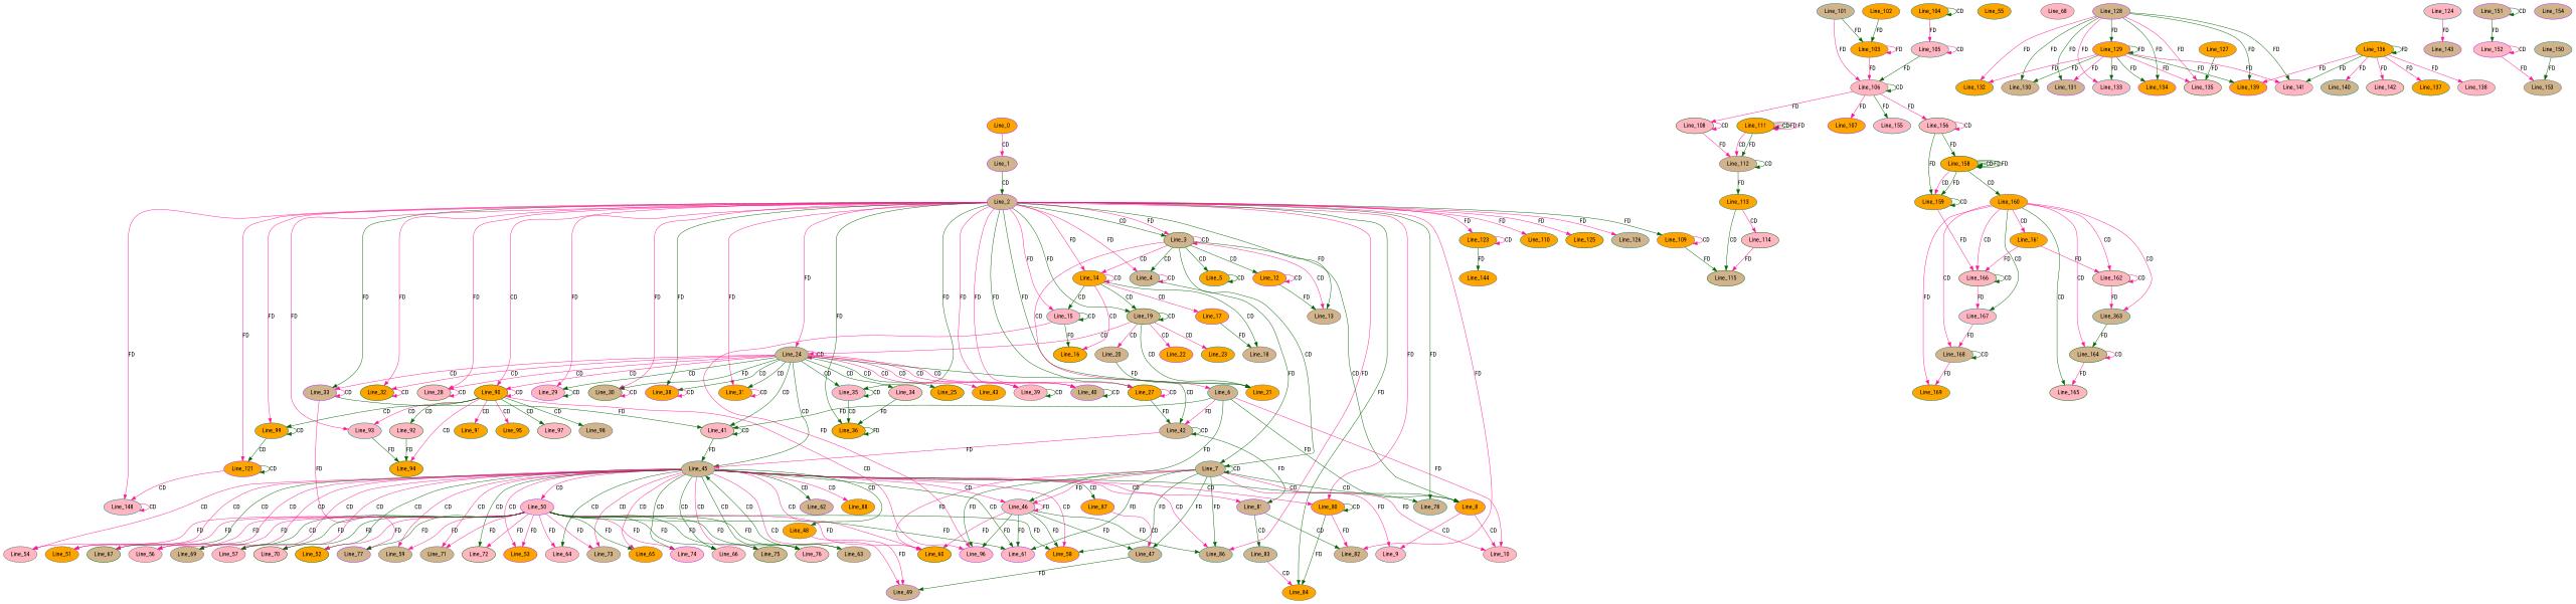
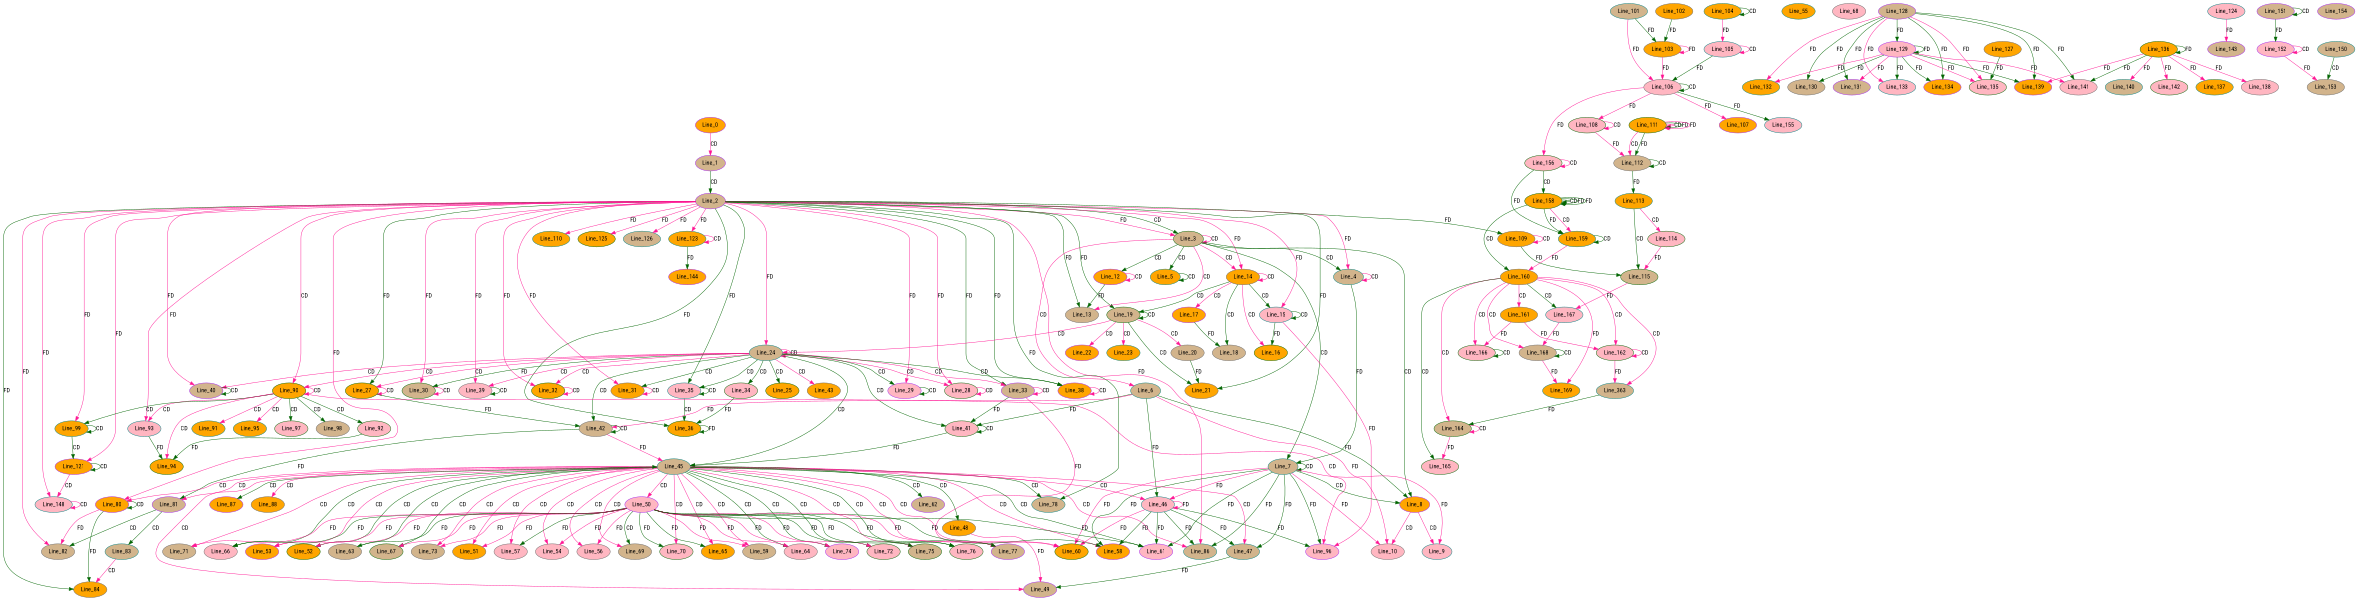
  digraph {
    fontname="Roboto Condensed"
    node [color=gray40 fillcolor=orange fontname="Roboto Condensed" style=filled]
    edge [color=deeppink fontname="Roboto Condensed"]
    Line_0 [color=purple]
    Line_1 [color=purple fillcolor=tan]
    Line_2 [color=purple fillcolor=tan]
    Line_3 [color=darkgreen fillcolor=tan]
    Line_4 [color=teal fillcolor=tan]
    Line_13 [fillcolor=tan]
    Line_14
    Line_15 [color=teal fillcolor=lightpink]
    Line_19 [color=darkgreen fillcolor=tan]
    Line_21
    Line_24 [color=teal fillcolor=tan]
    Line_27 [color=darkgreen]
    Line_28 [color=darkgreen fillcolor=lightpink]
    Line_29 [color=purple fillcolor=lightpink]
    Line_30 [color=darkgreen fillcolor=tan]
    Line_31
    Line_32 [color=darkgreen]
    Line_33 [color=purple fillcolor=tan]
    Line_35 [color=teal fillcolor=lightpink]
    Line_36 [color=darkgreen]
    Line_38 [color=purple]
    Line_39 [fillcolor=lightpink]
    Line_40 [color=purple fillcolor=tan]
    Line_78 [color=teal fillcolor=tan]
    Line_80 [color=purple]
    Line_82 [fillcolor=tan]
    Line_84
    Line_86 [color=teal fillcolor=tan]
    Line_90 [color=darkgreen]
    Line_93 [color=teal fillcolor=lightpink]
    Line_99 [color=teal]
    Line_109
    Line_110 [color=teal]
    Line_121 [color=purple]
    Line_123 [color=teal]
    Line_125 [color=darkgreen]
    Line_126 [color=teal fillcolor=tan]
    Line_148 [color=teal fillcolor=lightpink]
    Line_5 [color=teal]
    Line_6 [color=teal fillcolor=tan]
    Line_7 [color=teal fillcolor=tan]
    Line_8 [color=purple]
    Line_12 [color=purple]
    Line_16 [color=darkgreen]
    Line_17 [color=purple]
    Line_18 [fillcolor=tan]
    Line_96 [color=purple fillcolor=lightpink]
    Line_20 [fillcolor=tan]
    Line_22 [color=purple]
    Line_23 [color=teal]
    Line_41 [color=darkgreen fillcolor=lightpink]
    Line_42 [fillcolor=tan]
    Line_25 [color=darkgreen]
    Line_34 [color=darkgreen fillcolor=lightpink]
    Line_43
    Line_45 [color=teal fillcolor=tan]
    Line_77 [color=purple fillcolor=tan]
    Line_91 [color=teal]
    Line_92 [color=darkgreen fillcolor=lightpink]
    Line_94 [color=darkgreen]
    Line_95 [color=teal]
    Line_97 [color=darkgreen fillcolor=lightpink]
    Line_98 [fillcolor=tan]
    Line_115 [color=darkgreen fillcolor=tan]
-   Line_144
+   Line_144 [color=purple]
    Line_10 [fillcolor=lightpink]
    Line_46 [color=teal fillcolor=lightpink]
    Line_9 [color=teal fillcolor=lightpink]
    Line_47 [color=teal fillcolor=tan]
    Line_58 [color=purple]
    Line_60 [color=darkgreen]
    Line_61 [color=purple fillcolor=lightpink]
    Line_81 [color=purple fillcolor=tan]
    Line_49 [color=purple fillcolor=tan]
    Line_48
    Line_50 [color=purple fillcolor=lightpink]
    Line_51
    Line_52 [color=darkgreen]
    Line_53 [color=purple]
    Line_54 [fillcolor=lightpink]
    Line_56 [fillcolor=lightpink]
    Line_57 [fillcolor=lightpink]
    Line_59 [fillcolor=tan]
    Line_62 [color=purple fillcolor=tan]
    Line_64 [fillcolor=lightpink]
    Line_65
    Line_66 [fillcolor=lightpink]
    Line_67 [color=darkgreen fillcolor=tan]
    Line_69 [fillcolor=tan]
    Line_70 [color=darkgreen fillcolor=lightpink]
    Line_71 [fillcolor=tan]
    Line_72 [color=darkgreen fillcolor=lightpink]
    Line_73 [fillcolor=tan]
    Line_74 [color=purple fillcolor=lightpink]
    Line_75 [color=darkgreen fillcolor=tan]
    Line_76 [color=darkgreen fillcolor=lightpink]
    Line_87 [color=purple]
    Line_88
    Line_83 [color=teal fillcolor=tan]
    Line_63 [fillcolor=tan]
    Line_55 [color=teal]
    Line_68 [fillcolor=lightpink]
    Line_101 [color=teal fillcolor=tan]
    Line_103
    Line_106 [fillcolor=lightpink]
    Line_107 [color=purple]
    Line_108 [color=darkgreen fillcolor=lightpink]
    Line_155 [color=teal fillcolor=lightpink]
    Line_156 [color=darkgreen fillcolor=lightpink]
    Line_102
    Line_104 [color=teal]
    Line_105 [color=teal fillcolor=lightpink]
    Line_112 [fillcolor=tan]
    Line_158 [color=darkgreen]
    Line_159 [color=teal]
    Line_113 [color=teal]
    Line_111 [color=darkgreen]
    Line_114 [color=darkgreen fillcolor=lightpink]
    Line_128 [color=purple fillcolor=tan]
-   Line_129 [color=purple]
+   Line_129 [color=purple fillcolor=lightpink]
    Line_130 [fillcolor=tan]
    Line_131 [color=purple fillcolor=tan]
    Line_132 [color=teal]
    Line_133 [color=teal fillcolor=lightpink]
    Line_134 [color=purple]
    Line_135 [color=darkgreen fillcolor=lightpink]
    Line_139 [color=purple]
    Line_141 [fillcolor=lightpink]
    Line_127
    Line_136 [color=darkgreen]
    Line_137 [color=teal]
    Line_138 [fillcolor=lightpink]
    Line_140 [color=teal fillcolor=tan]
    Line_142 [color=darkgreen fillcolor=lightpink]
    Line_124 [color=teal fillcolor=lightpink]
    Line_143 [color=purple fillcolor=tan]
    Line_151 [color=purple fillcolor=tan]
    Line_152 [color=purple fillcolor=lightpink]
    Line_153 [fillcolor=tan]
    Line_150 [color=teal fillcolor=tan]
    Line_154 [color=purple fillcolor=tan]
    Line_160
    Line_161
    Line_162 [color=darkgreen fillcolor=lightpink]
    n145 [color=teal fillcolor=tan label=Line_363]
    Line_164 [color=darkgreen fillcolor=tan]
    Line_165 [color=darkgreen fillcolor=lightpink]
    Line_166 [color=darkgreen fillcolor=lightpink]
    Line_167 [color=teal fillcolor=lightpink]
    Line_168 [fillcolor=tan]
    Line_169 [color=teal]
    Line_0 -> Line_1 [label=CD]
    Line_1 -> Line_2 [color=darkgreen label=CD]
    Line_2 -> Line_3 [color=darkgreen label=CD]
    Line_2 -> Line_3 [label=FD]
    Line_2 -> Line_4 [label=FD]
    Line_2 -> Line_13 [color=darkgreen label=FD]
    Line_2 -> Line_14 [label=FD]
    Line_2 -> Line_15 [label=FD]
    Line_2 -> Line_19 [color=darkgreen label=FD]
    Line_2 -> Line_21 [color=darkgreen label=FD]
    Line_2 -> Line_24 [label=FD]
    Line_2 -> Line_27 [color=darkgreen label=FD]
    Line_2 -> Line_28 [label=FD]
    Line_2 -> Line_29 [label=FD]
    Line_2 -> Line_30 [label=FD]
    Line_2 -> Line_31 [label=FD]
    Line_2 -> Line_32 [label=FD]
    Line_2 -> Line_33 [color=darkgreen label=FD]
    Line_2 -> Line_35 [color=darkgreen label=FD]
    Line_2 -> Line_36 [color=darkgreen label=FD]
    Line_2 -> Line_38 [color=darkgreen label=FD]
    Line_2 -> Line_39 [label=FD]
    Line_2 -> Line_40 [label=FD]
    Line_2 -> Line_78 [color=darkgreen label=FD]
    Line_2 -> Line_80 [label=FD]
    Line_2 -> Line_82 [label=FD]
    Line_2 -> Line_84 [color=darkgreen label=FD]
    Line_2 -> Line_86 [label=FD]
    Line_2 -> Line_90 [label=CD]
    Line_2 -> Line_93 [label=FD]
    Line_2 -> Line_99 [label=FD]
    Line_2 -> Line_109 [color=darkgreen label=FD]
    Line_2 -> Line_110 [label=FD]
    Line_2 -> Line_121 [label=FD]
    Line_2 -> Line_123 [label=FD]
    Line_2 -> Line_125 [label=FD]
    Line_2 -> Line_126 [label=FD]
    Line_2 -> Line_148 [label=FD]
    Line_3 -> Line_3 [label=CD]
    Line_3 -> Line_4 [color=darkgreen label=CD]
    Line_3 -> Line_13 [label=CD]
    Line_3 -> Line_14 [label=CD]
    Line_3 -> Line_5 [color=darkgreen label=CD]
    Line_3 -> Line_6 [label=CD]
    Line_3 -> Line_7 [color=darkgreen label=CD]
    Line_3 -> Line_8 [color=darkgreen label=CD]
    Line_3 -> Line_12 [color=darkgreen label=CD]
    Line_4 -> Line_4 [label=CD]
    Line_4 -> Line_7 [color=darkgreen label=FD]
    Line_14 -> Line_14 [label=CD]
    Line_14 -> Line_15 [color=darkgreen label=CD]
    Line_14 -> Line_19 [color=darkgreen label=CD]
    Line_14 -> Line_16 [label=CD]
    Line_14 -> Line_17 [label=CD]
    Line_14 -> Line_18 [color=darkgreen label=CD]
    Line_15 -> Line_15 [color=darkgreen label=CD]
    Line_15 -> Line_16 [color=darkgreen label=FD]
    Line_15 -> Line_96 [label=FD]
    Line_19 -> Line_19 [color=darkgreen label=CD]
    Line_19 -> Line_21 [color=darkgreen label=CD]
    Line_19 -> Line_24 [label=CD]
    Line_19 -> Line_20 [label=CD]
    Line_19 -> Line_22 [label=CD]
    Line_19 -> Line_23 [label=CD]
    Line_24 -> Line_24 [label=CD]
    Line_24 -> Line_27 [label=CD]
    Line_24 -> Line_28 [label=CD]
    Line_24 -> Line_29 [color=darkgreen label=CD]
    Line_24 -> Line_30 [color=darkgreen label=FD]
    Line_24 -> Line_31 [color=darkgreen label=CD]
    Line_24 -> Line_32 [label=CD]
    Line_24 -> Line_33 [label=CD]
    Line_24 -> Line_35 [color=darkgreen label=CD]
    Line_24 -> Line_38 [color=darkgreen label=CD]
    Line_24 -> Line_39 [label=CD]
    Line_24 -> Line_40 [label=CD]
    Line_24 -> Line_90 [label=CD]
    Line_24 -> Line_41 [color=darkgreen label=CD]
    Line_24 -> Line_42 [color=darkgreen label=CD]
    Line_24 -> Line_25 [color=darkgreen label=CD]
    Line_24 -> Line_34 [color=darkgreen label=CD]
    Line_24 -> Line_43 [label=CD]
    Line_24 -> Line_45 [color=darkgreen label=CD]
    Line_27 -> Line_27 [label=CD]
    Line_27 -> Line_42 [color=darkgreen label=FD]
    Line_28 -> Line_28 [label=CD]
    Line_29 -> Line_29 [color=darkgreen label=CD]
    Line_30 -> Line_30 [label=CD]
    Line_31 -> Line_31 [label=CD]
    Line_32 -> Line_32 [label=CD]
    Line_33 -> Line_33 [label=CD]
    Line_33 -> Line_41 [color=darkgreen label=FD]
    Line_33 -> Line_77 [label=FD]
    Line_35 -> Line_35 [color=darkgreen label=CD]
    Line_35 -> Line_36 [color=darkgreen label=CD]
    Line_36 -> Line_36 [color=darkgreen label=FD]
    Line_38 -> Line_38 [label=CD]
    Line_39 -> Line_39 [color=darkgreen label=CD]
    Line_40 -> Line_40 [color=darkgreen label=CD]
    Line_80 -> Line_80 [color=darkgreen label=CD]
    Line_80 -> Line_82 [label=FD]
    Line_80 -> Line_84 [color=darkgreen label=FD]
    Line_90 -> Line_90 [label=CD]
    Line_90 -> Line_93 [label=CD]
    Line_90 -> Line_99 [color=darkgreen label=CD]
    Line_90 -> Line_96 [label=CD]
    Line_90 -> Line_91 [label=CD]
    Line_90 -> Line_92 [color=darkgreen label=CD]
    Line_90 -> Line_94 [label=CD]
    Line_90 -> Line_95 [label=CD]
    Line_90 -> Line_97 [color=darkgreen label=CD]
    Line_90 -> Line_98 [color=darkgreen label=CD]
    Line_93 -> Line_94 [color=darkgreen label=FD]
    Line_99 -> Line_99 [color=darkgreen label=CD]
    Line_99 -> Line_121 [color=darkgreen label=CD]
    Line_109 -> Line_109 [label=CD]
    Line_109 -> Line_115 [color=darkgreen label=FD]
    Line_121 -> Line_121 [color=darkgreen label=CD]
    Line_121 -> Line_148 [label=CD]
    Line_123 -> Line_123 [label=CD]
    Line_123 -> Line_144 [color=darkgreen label=FD]
    Line_148 -> Line_148 [label=CD]
    Line_5 -> Line_5 [color=darkgreen label=CD]
    Line_6 -> Line_8 [color=darkgreen label=FD]
    Line_6 -> Line_41 [color=darkgreen label=FD]
    Line_6 -> Line_42 [label=FD]
    Line_6 -> Line_10 [label=FD]
    Line_6 -> Line_46 [color=darkgreen label=FD]
    Line_7 -> Line_86 [color=darkgreen label=FD]
    Line_7 -> Line_7 [color=darkgreen label=CD]
    Line_7 -> Line_8 [color=darkgreen label=CD]
    Line_7 -> Line_96 [color=darkgreen label=FD]
    Line_7 -> Line_10 [label=FD]
    Line_7 -> Line_46 [label=FD]
    Line_7 -> Line_9 [label=FD]
    Line_7 -> Line_47 [color=darkgreen label=FD]
    Line_7 -> Line_58 [color=darkgreen label=FD]
    Line_7 -> Line_60 [label=FD]
    Line_7 -> Line_61 [color=darkgreen label=FD]
    Line_8 -> Line_10 [label=CD]
    Line_8 -> Line_9 [label=CD]
    Line_12 -> Line_13 [color=darkgreen label=FD]
    Line_12 -> Line_12 [label=CD]
    Line_17 -> Line_18 [color=darkgreen label=FD]
    Line_20 -> Line_21 [color=darkgreen label=FD]
    Line_41 -> Line_41 [color=darkgreen label=CD]
    Line_41 -> Line_45 [color=darkgreen label=FD]
    Line_42 -> Line_42 [color=darkgreen label=CD]
    Line_42 -> Line_45 [label=FD]
    Line_42 -> Line_81 [color=darkgreen label=FD]
    Line_34 -> Line_36 [color=darkgreen label=FD]
    Line_45 -> Line_78 [color=darkgreen label=CD]
    Line_45 -> Line_80 [label=CD]
    Line_45 -> Line_86 [label=CD]
+   Line_45 -> Line_77 [label=CD]
    Line_45 -> Line_46 [label=CD]
-   Line_87 -> Line_47 [label=CD]
+   Line_45 -> Line_47 [label=CD]
    Line_45 -> Line_58 [label=CD]
    Line_45 -> Line_60 [label=CD]
    Line_45 -> Line_61 [color=darkgreen label=CD]
    Line_45 -> Line_81 [label=CD]
    Line_45 -> Line_49 [label=CD]
    Line_45 -> Line_48 [color=darkgreen label=CD]
    Line_45 -> Line_50 [label=CD]
    Line_45 -> Line_51 [label=CD]
    Line_45 -> Line_52 [color=darkgreen label=CD]
    Line_45 -> Line_53 [label=CD]
    Line_45 -> Line_54 [label=CD]
    Line_45 -> Line_56 [label=CD]
    Line_45 -> Line_57 [label=CD]
    Line_45 -> Line_59 [label=CD]
    Line_45 -> Line_62 [color=darkgreen label=CD]
    Line_45 -> Line_64 [color=darkgreen label=CD]
    Line_45 -> Line_65 [label=CD]
    Line_45 -> Line_66 [color=darkgreen label=CD]
    Line_45 -> Line_67 [color=darkgreen label=CD]
    Line_45 -> Line_69 [label=CD]
    Line_45 -> Line_70 [label=CD]
    Line_45 -> Line_71 [label=CD]
    Line_45 -> Line_72 [color=darkgreen label=CD]
    Line_45 -> Line_73 [label=CD]
    Line_45 -> Line_74 [color=darkgreen label=CD]
    Line_45 -> Line_75 [label=CD]
    Line_45 -> Line_76 [color=darkgreen label=CD]
    Line_45 -> Line_87 [color=darkgreen label=CD]
    Line_45 -> Line_88 [label=CD]
    Line_92 -> Line_94 [color=darkgreen label=FD]
    Line_46 -> Line_86 [color=darkgreen label=FD]
    Line_46 -> Line_96 [color=darkgreen label=FD]
    Line_46 -> Line_46 [label=FD]
    Line_46 -> Line_47 [color=darkgreen label=FD]
    Line_46 -> Line_58 [color=darkgreen label=FD]
    Line_46 -> Line_60 [label=FD]
    Line_46 -> Line_61 [color=darkgreen label=FD]
    Line_47 -> Line_49 [color=darkgreen label=FD]
    Line_81 -> Line_82 [color=darkgreen label=CD]
    Line_81 -> Line_83 [color=darkgreen label=CD]
    Line_48 -> Line_49 [label=FD]
    Line_50 -> Line_77 [color=darkgreen label=FD]
    Line_50 -> Line_58 [color=darkgreen label=FD]
    Line_50 -> Line_60 [label=FD]
    Line_50 -> Line_61 [color=darkgreen label=FD]
    Line_50 -> Line_51 [label=FD]
    Line_50 -> Line_52 [label=FD]
    Line_50 -> Line_53 [label=FD]
    Line_50 -> Line_54 [label=FD]
    Line_50 -> Line_56 [label=FD]
    Line_50 -> Line_57 [color=darkgreen label=FD]
    Line_50 -> Line_59 [label=FD]
    Line_50 -> Line_64 [label=FD]
    Line_50 -> Line_65 [color=darkgreen label=FD]
    Line_50 -> Line_66 [color=darkgreen label=FD]
    Line_50 -> Line_67 [label=FD]
    Line_50 -> Line_69 [color=darkgreen label=CD]
    Line_50 -> Line_70 [color=darkgreen label=FD]
    Line_50 -> Line_71 [label=FD]
    Line_50 -> Line_72 [label=FD]
    Line_50 -> Line_73 [label=FD]
    Line_50 -> Line_74 [label=FD]
    Line_50 -> Line_75 [color=darkgreen label=FD]
    Line_50 -> Line_76 [color=darkgreen label=FD]
    Line_50 -> Line_63 [color=darkgreen label=FD]
    Line_83 -> Line_84 [label=CD]
    Line_63 -> Line_45 [color=darkgreen label=CD]
    Line_101 -> Line_103 [color=darkgreen label=FD]
    Line_101 -> Line_106 [label=FD]
    Line_103 -> Line_103 [label=FD]
    Line_103 -> Line_106 [label=FD]
    Line_106 -> Line_106 [color=darkgreen label=CD]
    Line_106 -> Line_107 [label=FD]
    Line_106 -> Line_108 [label=FD]
    Line_106 -> Line_155 [color=darkgreen label=FD]
    Line_106 -> Line_156 [label=FD]
    Line_108 -> Line_108 [label=CD]
    Line_108 -> Line_112 [label=FD]
    Line_156 -> Line_156 [label=CD]
-   Line_156 -> Line_158 [color=darkgreen label=FD]
+   Line_156 -> Line_158 [color=darkgreen label=CD]
    Line_156 -> Line_159 [color=darkgreen label=FD]
    Line_102 -> Line_103 [color=darkgreen label=FD]
    Line_104 -> Line_104 [color=darkgreen label=CD]
    Line_104 -> Line_105 [label=FD]
    Line_105 -> Line_106 [color=darkgreen label=FD]
    Line_105 -> Line_105 [label=CD]
    Line_112 -> Line_112 [color=darkgreen label=CD]
    Line_112 -> Line_113 [color=darkgreen label=FD]
    Line_158 -> Line_158 [color=darkgreen label=CD]
    Line_158 -> Line_158 [color=darkgreen label=FD]
    Line_158 -> Line_158 [color=darkgreen label=FD]
    Line_158 -> Line_159 [label=CD]
    Line_158 -> Line_159 [color=darkgreen label=FD]
    Line_158 -> Line_160 [color=darkgreen label=CD]
    Line_159 -> Line_159 [color=darkgreen label=CD]
-   Line_159 -> Line_166 [label=FD]
+   Line_159 -> Line_160 [label=FD]
    Line_113 -> Line_115 [color=darkgreen label=CD]
    Line_113 -> Line_114 [label=CD]
    Line_111 -> Line_112 [label=CD]
    Line_111 -> Line_112 [color=darkgreen label=FD]
    Line_111 -> Line_111 [label=CD]
    Line_111 -> Line_111 [color=darkgreen label=FD]
    Line_111 -> Line_111 [label=FD]
    Line_114 -> Line_115 [label=FD]
    Line_128 -> Line_129 [color=darkgreen label=FD]
    Line_128 -> Line_130 [color=darkgreen label=FD]
    Line_128 -> Line_131 [color=darkgreen label=FD]
    Line_128 -> Line_132 [label=FD]
    Line_128 -> Line_133 [label=FD]
    Line_128 -> Line_134 [color=darkgreen label=FD]
    Line_128 -> Line_135 [label=FD]
    Line_128 -> Line_139 [color=darkgreen label=FD]
    Line_128 -> Line_141 [color=darkgreen label=FD]
    Line_129 -> Line_129 [color=darkgreen label=FD]
    Line_129 -> Line_130 [color=darkgreen label=FD]
    Line_129 -> Line_131 [label=FD]
    Line_129 -> Line_132 [label=FD]
    Line_129 -> Line_133 [color=darkgreen label=FD]
    Line_129 -> Line_134 [color=darkgreen label=FD]
    Line_129 -> Line_135 [label=FD]
    Line_129 -> Line_139 [color=darkgreen label=FD]
    Line_129 -> Line_141 [label=FD]
    Line_127 -> Line_135 [color=darkgreen label=FD]
    Line_136 -> Line_139 [label=FD]
    Line_136 -> Line_141 [color=darkgreen label=FD]
    Line_136 -> Line_136 [color=darkgreen label=FD]
    Line_136 -> Line_137 [label=FD]
    Line_136 -> Line_138 [label=FD]
    Line_136 -> Line_140 [label=FD]
    Line_136 -> Line_142 [label=FD]
    Line_124 -> Line_143 [label=FD]
    Line_151 -> Line_151 [color=darkgreen label=CD]
    Line_151 -> Line_152 [color=darkgreen label=FD]
    Line_152 -> Line_152 [label=CD]
    Line_152 -> Line_153 [label=FD]
-   Line_150 -> Line_153 [color=darkgreen label=FD]
+   Line_150 -> Line_153 [color=darkgreen label=CD]
    Line_160 -> Line_161 [label=CD]
    Line_160 -> Line_162 [label=CD]
    Line_160 -> n145 [label=CD]
    Line_160 -> Line_164 [label=CD]
    Line_160 -> Line_165 [color=darkgreen label=CD]
    Line_160 -> Line_166 [label=CD]
    Line_160 -> Line_167 [color=darkgreen label=CD]
    Line_160 -> Line_168 [label=CD]
    Line_160 -> Line_169 [label=FD]
    Line_161 -> Line_162 [label=FD]
    Line_161 -> Line_166 [label=FD]
    Line_162 -> Line_162 [label=CD]
    Line_162 -> n145 [label=FD]
    n145 -> Line_164 [color=darkgreen label=FD]
    Line_164 -> Line_164 [label=CD]
    Line_164 -> Line_165 [label=FD]
    Line_166 -> Line_166 [color=darkgreen label=CD]
-   Line_166 -> Line_167 [label=FD]
+   Line_115 -> Line_167 [label=FD]
    Line_167 -> Line_168 [label=FD]
    Line_168 -> Line_168 [color=darkgreen label=CD]
    Line_168 -> Line_169 [label=FD]
  }
